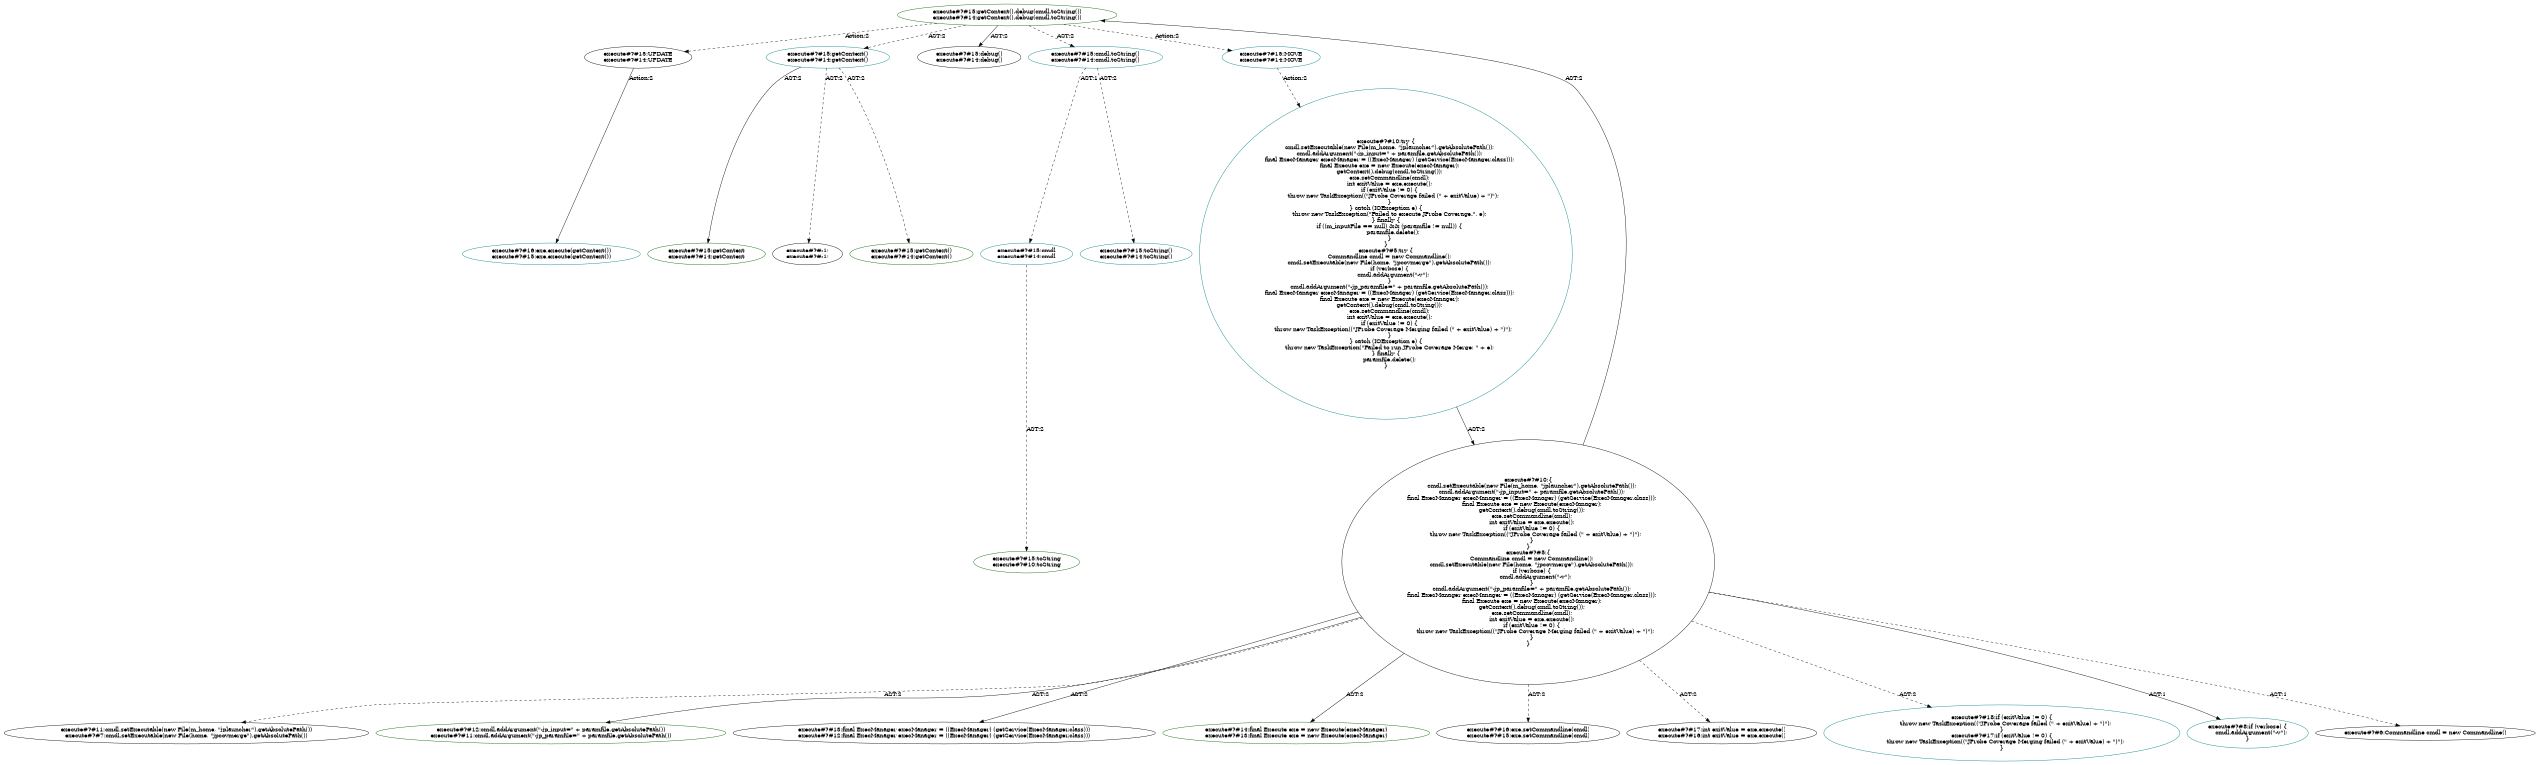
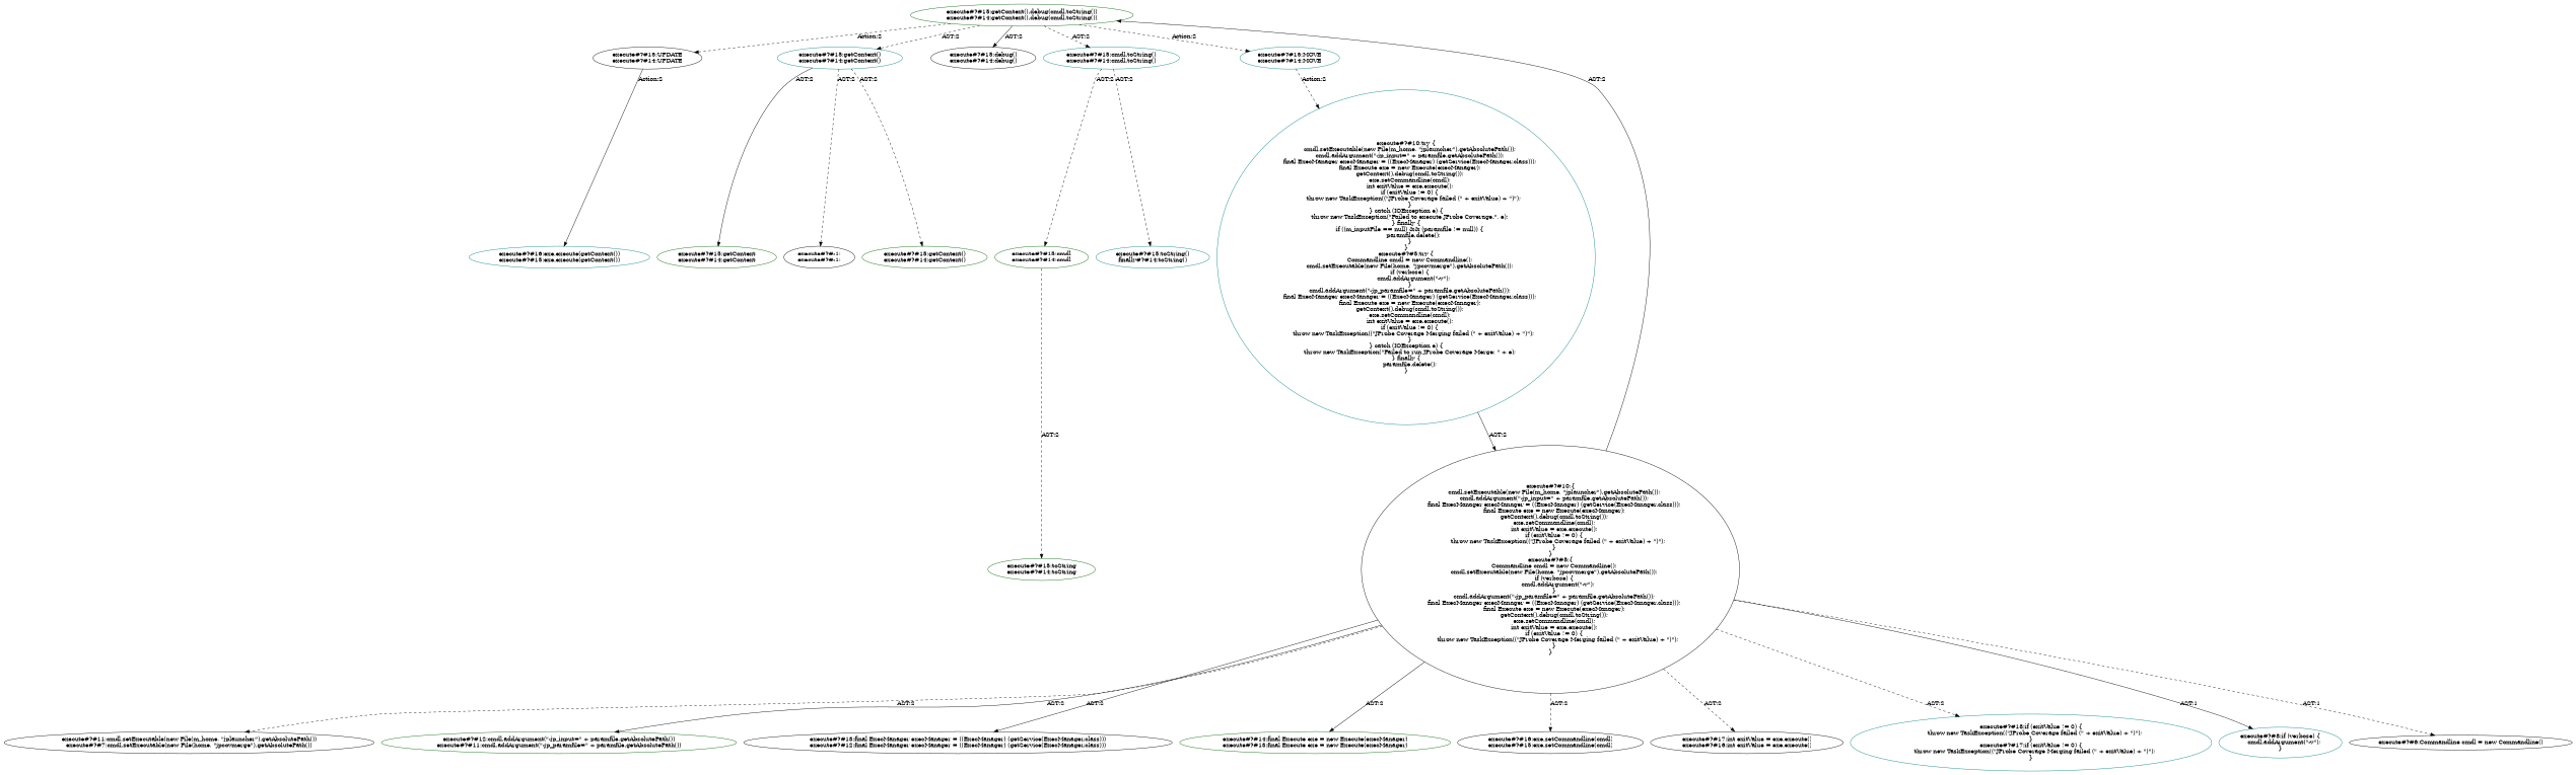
  digraph {
    node [color=black shape=ellipse]
    edge [style=dashed]
    n1 [label="execute#?#15:UPDATE\nexecute#?#14:UPDATE"]
    n2 [color=teal label="execute#?#16:exe.execute(getContext())\nexecute#?#15:exe.execute(getContext())"]
    n3 [color=darkgreen label="execute#?#15:getContext().debug(cmdl.toString())\nexecute#?#14:getContext().debug(cmdl.toString())"]
    n4 [color=teal label="execute#?#15:getContext()\nexecute#?#14:getContext()"]
    n5 [label="execute#?#15:debug()\nexecute#?#14:debug()"]
    n6 [color=teal label="execute#?#15:cmdl.toString()\nexecute#?#14:cmdl.toString()"]
    n7 [color=teal label="execute#?#15:MOVE\nexecute#?#14:MOVE"]
    n8 [color=darkgreen label="execute#?#15:getContext\nexecute#?#14:getContext"]
    n9 [label="execute#?#-1:\nexecute#?#-1:"]
    n10 [color=darkgreen label="execute#?#15:getContext()\nexecute#?#14:getContext()"]
-   n11 [color=teal label="execute#?#15:cmdl\nexecute#?#14:cmdl"]
-   n12 [color=teal label="execute#?#15:toString()\nexecute#?#14:toString()"]
+   n11 [color=darkgreen label="execute#?#15:cmdl\nexecute#?#14:cmdl"]
+   n12 [color=teal label="execute#?#15:toString()\nfinally#?#14:toString()"]
    n13 [color=teal label="execute#?#10:try \{\n    cmdl.setExecutable(new File(m_home, \"jplauncher\").getAbsolutePath());\n    cmdl.addArgument(\"-jp_input=\" + paramfile.getAbsolutePath());\n    final ExecManager execManager = ((ExecManager) (getService(ExecManager.class)));\n    final Execute exe = new Execute(execManager);\n    getContext().debug(cmdl.toString());\n    exe.setCommandline(cmdl);\n    int exitValue = exe.execute();\n    if (exitValue != 0) \{\n        throw new TaskException((\"JProbe Coverage failed (\" + exitValue) + \")\");\n    \}\n\} catch (IOException e) \{\n    throw new TaskException(\"Failed to execute JProbe Coverage.\", e);\n\} finally \{\n    if ((m_inputFile == null) && (paramfile != null)) \{\n        paramfile.delete();\n    \}\n\}\nexecute#?#5:try \{\n    Commandline cmdl = new Commandline();\n    cmdl.setExecutable(new File(home, \"jpcovmerge\").getAbsolutePath());\n    if (verbose) \{\n        cmdl.addArgument(\"-v\");\n    \}\n    cmdl.addArgument(\"-jp_paramfile=\" + paramfile.getAbsolutePath());\n    final ExecManager execManager = ((ExecManager) (getService(ExecManager.class)));\n    final Execute exe = new Execute(execManager);\n    getContext().debug(cmdl.toString());\n    exe.setCommandline(cmdl);\n    int exitValue = exe.execute();\n    if (exitValue != 0) \{\n        throw new TaskException((\"JProbe Coverage Merging failed (\" + exitValue) + \")\");\n    \}\n\} catch (IOException e) \{\n    throw new TaskException(\"Failed to run JProbe Coverage Merge: \" + e);\n\} finally \{\n    paramfile.delete();\n\}"]
    n14 [label="execute#?#10:\{\n    cmdl.setExecutable(new File(m_home, \"jplauncher\").getAbsolutePath());\n    cmdl.addArgument(\"-jp_input=\" + paramfile.getAbsolutePath());\n    final ExecManager execManager = ((ExecManager) (getService(ExecManager.class)));\n    final Execute exe = new Execute(execManager);\n    getContext().debug(cmdl.toString());\n    exe.setCommandline(cmdl);\n    int exitValue = exe.execute();\n    if (exitValue != 0) \{\n        throw new TaskException((\"JProbe Coverage failed (\" + exitValue) + \")\");\n    \}\n\}\nexecute#?#5:\{\n    Commandline cmdl = new Commandline();\n    cmdl.setExecutable(new File(home, \"jpcovmerge\").getAbsolutePath());\n    if (verbose) \{\n        cmdl.addArgument(\"-v\");\n    \}\n    cmdl.addArgument(\"-jp_paramfile=\" + paramfile.getAbsolutePath());\n    final ExecManager execManager = ((ExecManager) (getService(ExecManager.class)));\n    final Execute exe = new Execute(execManager);\n    getContext().debug(cmdl.toString());\n    exe.setCommandline(cmdl);\n    int exitValue = exe.execute();\n    if (exitValue != 0) \{\n        throw new TaskException((\"JProbe Coverage Merging failed (\" + exitValue) + \")\");\n    \}\n\}"]
    n15 [label="execute#?#11:cmdl.setExecutable(new File(m_home, \"jplauncher\").getAbsolutePath())\nexecute#?#7:cmdl.setExecutable(new File(home, \"jpcovmerge\").getAbsolutePath())"]
    n16 [color=darkgreen label="execute#?#12:cmdl.addArgument(\"-jp_input=\" + paramfile.getAbsolutePath())\nexecute#?#11:cmdl.addArgument(\"-jp_paramfile=\" + paramfile.getAbsolutePath())"]
    n17 [label="execute#?#13:final ExecManager execManager = ((ExecManager) (getService(ExecManager.class)))\nexecute#?#12:final ExecManager execManager = ((ExecManager) (getService(ExecManager.class)))"]
    n18 [color=darkgreen label="execute#?#14:final Execute exe = new Execute(execManager)\nexecute#?#13:final Execute exe = new Execute(execManager)"]
    n19 [label="execute#?#16:exe.setCommandline(cmdl)\nexecute#?#15:exe.setCommandline(cmdl)"]
    n20 [label="execute#?#17:int exitValue = exe.execute()\nexecute#?#16:int exitValue = exe.execute()"]
    n21 [color=teal label="execute#?#18:if (exitValue != 0) \{\n    throw new TaskException((\"JProbe Coverage failed (\" + exitValue) + \")\");\n\}\nexecute#?#17:if (exitValue != 0) \{\n    throw new TaskException((\"JProbe Coverage Merging failed (\" + exitValue) + \")\");\n\}"]
    n22 [color=teal label="execute#?#8:if (verbose) \{\n    cmdl.addArgument(\"-v\");\n\}"]
    n23 [label="execute#?#6:Commandline cmdl = new Commandline()"]
-   n24 [color=darkgreen label="execute#?#15:toString\nexecute#?#10:toString"]
+   n24 [color=darkgreen label="execute#?#15:toString\nexecute#?#14:toString"]
    n1 -> n2 [label="Action:2" style=solid]
    n3 -> n1 [label="Action:2"]
    n3 -> n4 [label="AST:2"]
    n3 -> n5 [label="AST:2" style=solid]
    n3 -> n6 [label="AST:2"]
    n3 -> n7 [label="Action:2"]
    n4 -> n8 [label="AST:2" style=solid]
    n4 -> n9 [label="AST:2"]
    n4 -> n10 [label="AST:2"]
-   n6 -> n11 [label="AST:1"]
+   n6 -> n11 [label="AST:2"]
    n6 -> n12 [label="AST:2"]
    n7 -> n13 [label="Action:2"]
    n11 -> n24 [label="AST:2"]
    n13 -> n14 [label="AST:2" style=solid]
    n14 -> n3 [label="AST:2" style=solid]
    n14 -> n15 [label="AST:2"]
    n14 -> n16 [label="AST:2" style=solid]
    n14 -> n17 [label="AST:2" style=solid]
    n14 -> n18 [label="AST:2" style=solid]
    n14 -> n19 [label="AST:2"]
    n14 -> n20 [label="AST:2"]
    n14 -> n21 [label="AST:2"]
    n14 -> n22 [label="AST:1" style=solid]
    n14 -> n23 [label="AST:1"]
  }
